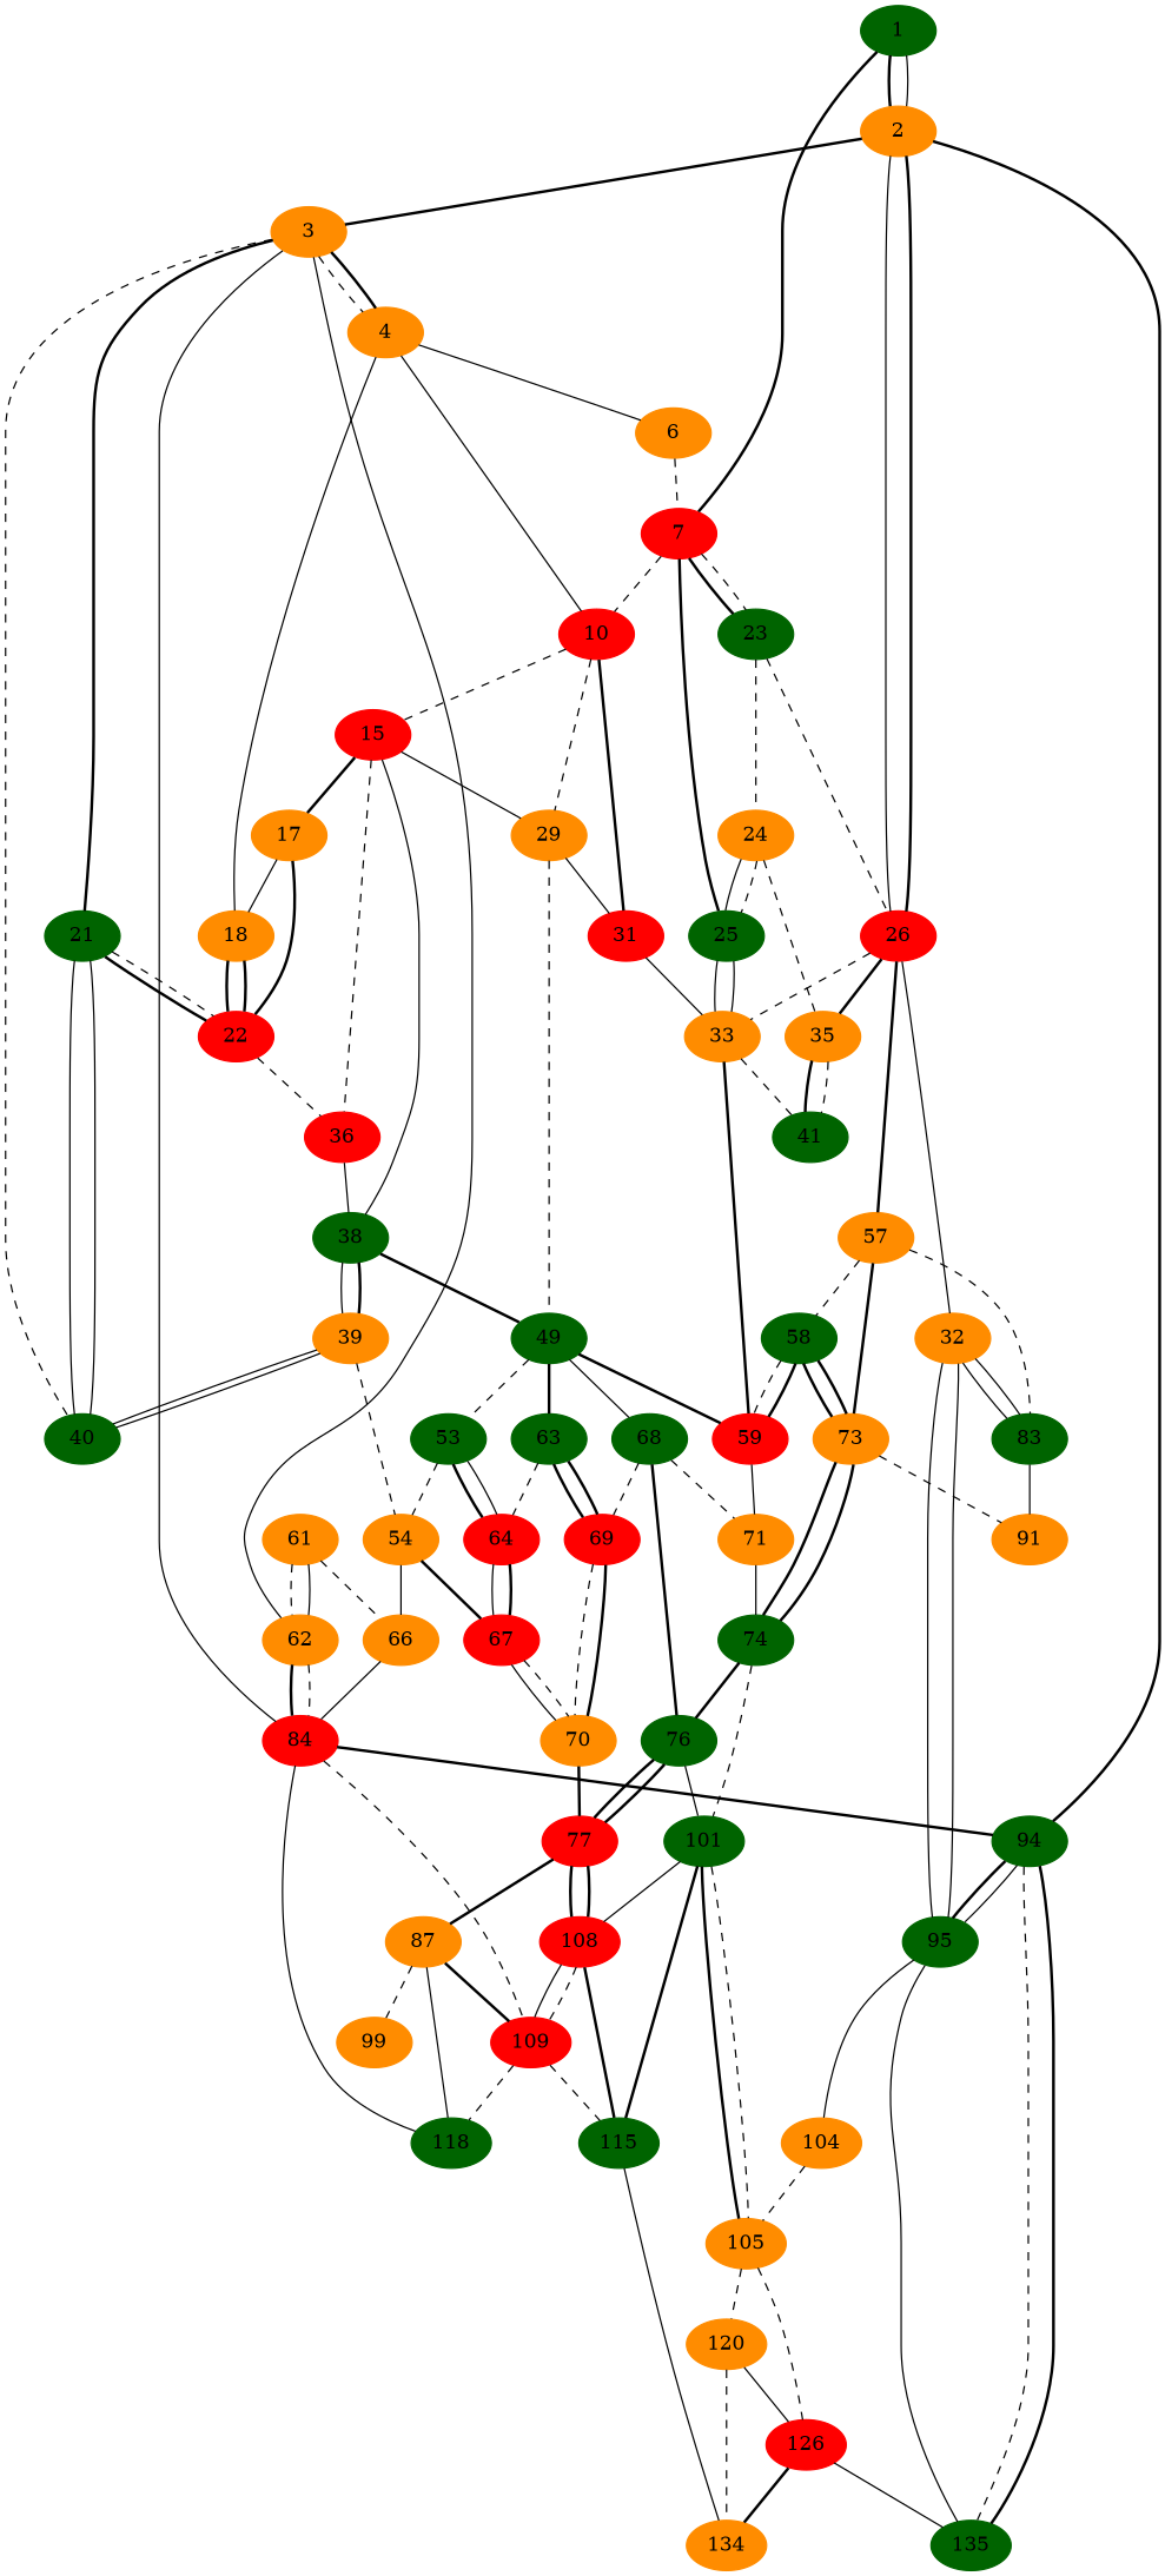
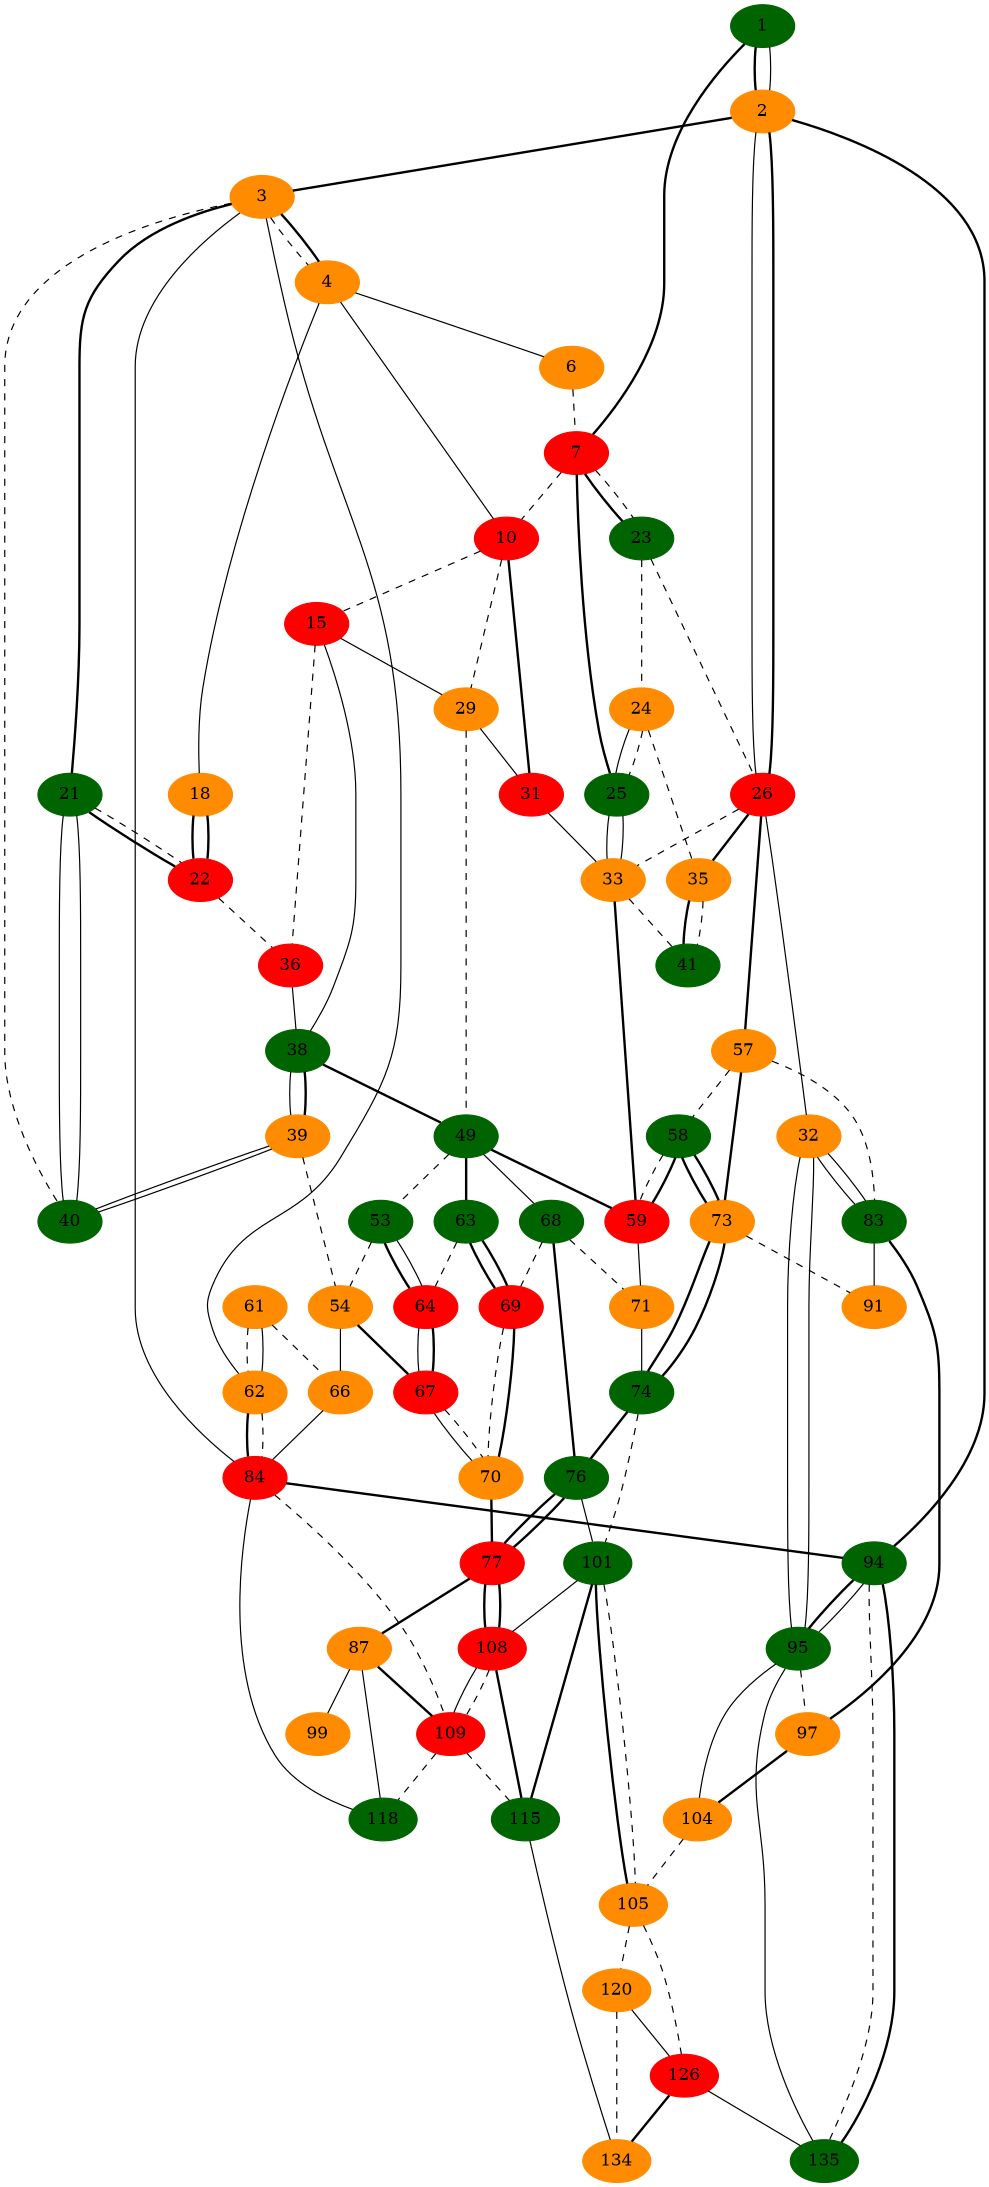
  graph {
    node [color=darkorange style=filled]
    edge [style=bold]
    1 [color=darkgreen]
    2
    7 [color=red super="+8"]
    3 [super="+19"]
    26 [color=red super="+27+43"]
    94 [color=darkgreen]
    10 [color=red super="+14+11"]
    23 [color=darkgreen]
    25 [color=darkgreen]
    4 [super="+5"]
    21 [color=darkgreen]
    40 [color=darkgreen]
    62
    84 [color=red super="+85"]
    35
    33 [super="+42+34"]
    57 [super="+80"]
    n18 [label=32]
    95 [color=darkgreen super="+111"]
    135 [color=darkgreen]
    6
    18
    22 [color=red super="+28"]
    109 [color=red super="+128"]
    118 [color=darkgreen super="+129"]
    15 [color=red super="+16+30"]
    29 [super="+32"]
    31 [color=red]
    24
-   17
    36 [color=red super="+37"]
    38 [color=darkgreen super="+48"]
    49 [color=darkgreen super="+50"]
    39
    41 [color=darkgreen]
    59 [color=red super="+60"]
    58 [color=darkgreen]
    73 [super="+81"]
    83 [color=darkgreen super="+90"]
    53 [color=darkgreen]
    63 [color=darkgreen]
    68 [color=darkgreen super="+72"]
    71
    54 [super="+65+55"]
    66 [super="+89"]
    67 [color=red]
    64 [color=red]
    69 [color=red]
    76 [color=darkgreen super="+79"]
    61
    70
    74 [color=darkgreen super="+93+75"]
    91
+   97 [super="+98"]
    87 [super="+88+106"]
    99
    77 [color=red super="+78"]
    101 [color=darkgreen super="+102"]
    108 [color=red super="+110"]
    105 [super="+119"]
    115 [color=darkgreen super="+116"]
    104 [super="+113"]
    120 [super="+124"]
    126 [color=red super="+136"]
    134
    1 -- 2
    1 -- 2 [style=solid]
    1 -- 7
    2 -- 3
    2 -- 26 [style=solid]
    2 -- 26
    2 -- 94
    7 -- 10 [style=dashed weight=2]
    7 -- 23
    7 -- 23 [style=dashed]
    7 -- 25
    3 -- 4 [style=dashed]
    3 -- 4
    3 -- 21
    3 -- 40 [style=dashed]
    3 -- 62 [style=solid]
    3 -- 84 [style=solid]
    26 -- 35
    26 -- 33 [style=dashed]
    26 -- 57
    26 -- n18 [style=solid]
    94 -- 95
    94 -- 95 [style=solid]
    94 -- 135 [style=dashed]
    94 -- 135
    10 -- 15 [style=dashed]
    10 -- 29 [style=dashed]
    10 -- 31
    23 -- 26 [style=dashed]
    23 -- 24 [style=dashed]
    25 -- 33 [style=solid]
    25 -- 33 [style=solid]
    4 -- 10 [style=solid]
    4 -- 6 [style=solid]
    4 -- 18 [style=solid]
    21 -- 40 [style=solid]
    21 -- 40 [style=solid]
    21 -- 22
    21 -- 22 [style=dashed]
    62 -- 84
    62 -- 84 [style=dashed]
    84 -- 94
    84 -- 109 [style=dashed]
    84 -- 118 [style=solid]
    35 -- 41
    35 -- 41 [style=dashed]
    33 -- 41 [style=dashed weight=2]
    33 -- 59
    57 -- 58 [style=dashed]
    57 -- 73
    57 -- 83 [style=dashed]
    n18 -- 95 [style=solid]
    n18 -- 95 [style=solid]
    n18 -- 83 [style=solid]
    n18 -- 83 [style=solid]
    95 -- 135 [style=solid]
+   95 -- 97 [style=dashed]
    95 -- 104 [style=solid]
    6 -- 7 [style=dashed]
    18 -- 22
    18 -- 22
    22 -- 36 [style=dashed]
    109 -- 118 [style=dashed]
    109 -- 115 [style=dashed]
    15 -- 29 [style=solid]
-   15 -- 17
    15 -- 36 [style=dashed weight=2]
    15 -- 38 [style=solid]
    29 -- 31 [style=solid]
    29 -- 49 [style=dashed]
    31 -- 33 [style=solid]
    24 -- 25 [style=solid]
    24 -- 25 [style=dashed]
    24 -- 35 [style=dashed]
-   17 -- 18 [style=solid]
-   17 -- 22
    36 -- 38 [style=solid]
    38 -- 49
    38 -- 39 [style=solid]
    38 -- 39
    49 -- 59
    49 -- 53 [style=dashed]
    49 -- 63
    49 -- 68 [style=solid]
    39 -- 40 [style=solid]
    39 -- 40 [style=solid]
    39 -- 54 [style=dashed]
    59 -- 71 [style=solid]
    58 -- 59 [style=dashed]
    58 -- 59
    58 -- 73
    58 -- 73
    73 -- 74
    73 -- 74
    73 -- 91 [style=dashed]
    83 -- 91 [style=solid]
+   83 -- 97
    53 -- 54 [style=dashed]
    53 -- 64
    53 -- 64 [style=solid]
    63 -- 64 [style=dashed]
    63 -- 69
    63 -- 69
    68 -- 71 [style=dashed]
    68 -- 69 [style=dashed]
    68 -- 76
    71 -- 74 [style=solid]
    54 -- 66 [style=solid]
    54 -- 67
    66 -- 84 [style=solid]
    67 -- 70 [style=solid]
    67 -- 70 [style=dashed]
    64 -- 67 [style=solid]
    64 -- 67
    69 -- 70 [style=dashed]
    69 -- 70
    76 -- 77
    76 -- 77
    76 -- 101 [style=solid]
    61 -- 62 [style=dashed]
    61 -- 62 [style=solid]
    61 -- 66 [style=dashed]
    70 -- 77
    74 -- 76
    74 -- 101 [style=dashed]
+   97 -- 104
    87 -- 109
    87 -- 118 [style=solid]
-   87 -- 99 [style=dashed weight=2]
+   87 -- 99 [style=solid weight=2]
    77 -- 87
    77 -- 108
    77 -- 108
    101 -- 108 [style=solid]
    101 -- 105
    101 -- 105 [style=dashed]
    101 -- 115
    108 -- 109 [style=solid weight=2]
    108 -- 109 [style=dashed]
    108 -- 115
    105 -- 120 [style=dashed]
    105 -- 126 [style=dashed]
    115 -- 134 [style=solid]
    104 -- 105 [style=dashed weight=2]
    120 -- 126 [style=solid]
    120 -- 134 [style=dashed]
    126 -- 135 [style=solid]
    126 -- 134
  }
